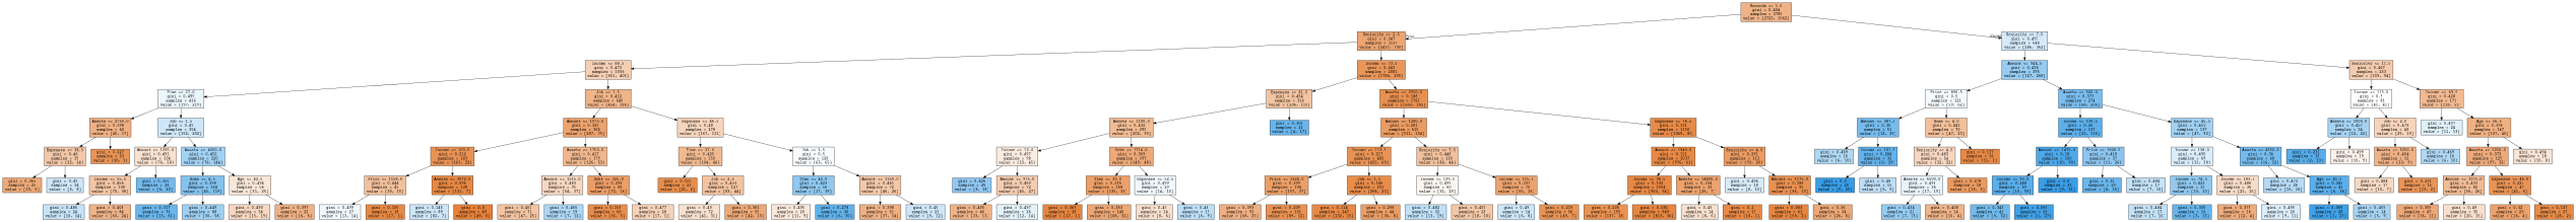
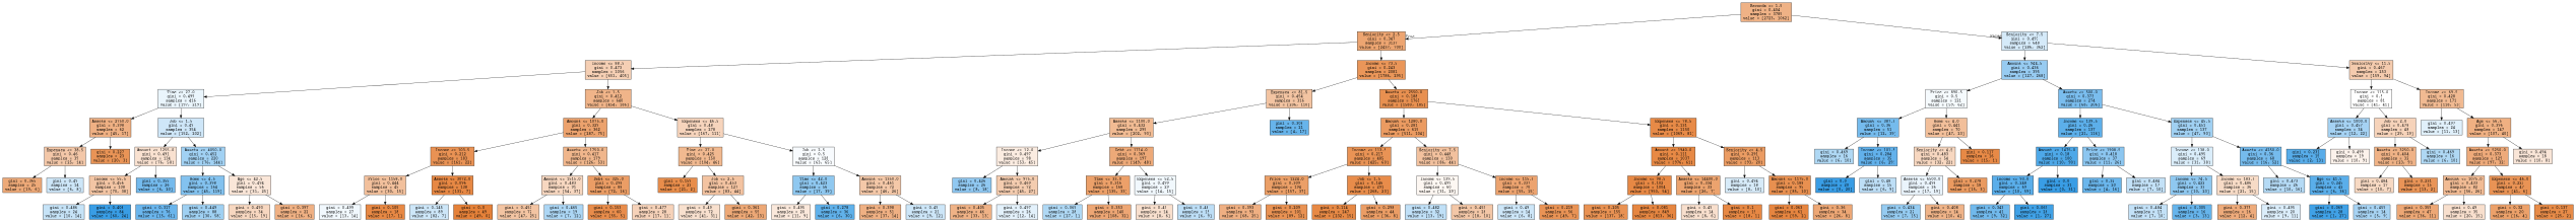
  digraph {
    fontname="Courier Prime"
    node [color=black fillcolor="#399de540" fontname="Courier Prime" shape=box style=filled]
    edge [fontname="Courier Prime"]
    n1 [fillcolor="#e581399c" label="Records <= 1.5\ngini = 0.404\nsamples = 3785\nvalue = [2723, 1062]"]
    n2 [fillcolor="#e58139b6" label="Seniority <= 2.5\ngini = 0.347\nsamples = 3137\nvalue = [2437, 700]"]
    n3 [fillcolor="#399de536" label="Seniority <= 7.5\ngini = 0.493\nsamples = 648\nvalue = [286, 362]"]
    n4 [fillcolor="#e5813960" label="Income <= 88.5\ngini = 0.473\nsamples = 1056\nvalue = [651, 405]"]
    n5 [fillcolor="#e58139d5" label="Income <= 73.5\ngini = 0.243\nsamples = 2081\nvalue = [1786, 295]"]
    n6 [fillcolor="#399de586" label="Amount <= 944.5\ngini = 0.436\nsamples = 395\nvalue = [127, 268]"]
    n7 [fillcolor="#e5813968" label="Seniority <= 11.5\ngini = 0.467\nsamples = 253\nvalue = [159, 94]"]
    n8 [fillcolor="#399de51a" label="Time <= 27.0\ngini = 0.499\nsamples = 416\nvalue = [197, 219]"]
    n9 [fillcolor="#e5813997" label="Job <= 1.5\ngini = 0.412\nsamples = 640\nvalue = [454, 186]"]
    n10 [fillcolor="#e5813977" label="Expenses <= 81.5\ngini = 0.454\nsamples = 316\nvalue = [206, 110]"]
    n11 [fillcolor="#e58139e1" label="Assets <= 2550.0\ngini = 0.188\nsamples = 1765\nvalue = [1580, 185]"]
    n12 [fillcolor="#e581399f" label="Assets <= 2750.0\ngini = 0.398\nsamples = 62\nvalue = [45, 17]"]
    n13 [fillcolor="#399de53f" label="Job <= 1.5\ngini = 0.49\nsamples = 354\nvalue = [152, 202]"]
    n14 [fillcolor="#e58139bc" label="Amount <= 1075.0\ngini = 0.329\nsamples = 362\nvalue = [287, 75]"]
    n15 [fillcolor="#e5813956" label="Expenses <= 46.5\ngini = 0.48\nsamples = 278\nvalue = [167, 111]"]
    n16 [fillcolor="#e5813970" label="Expenses <= 38.5\ngini = 0.46\nsamples = 39\nvalue = [25, 14]"]
    n17 [fillcolor="#e58139d9" label="gini = 0.227\nsamples = 23\nvalue = [20, 3]"]
    n18 [fillcolor="#e581393c" label="Amount <= 1255.0\ngini = 0.491\nsamples = 134\nvalue = [76, 58]"]
    n19 [fillcolor="#399de578" label="Assets <= 4050.0\ngini = 0.452\nsamples = 220\nvalue = [76, 144]"]
    n20 [fillcolor="#e58139ae" label="gini = 0.365\nsamples = 25\nvalue = [19, 6]"]
    n21 [label="gini = 0.49\nsamples = 14\nvalue = [6, 8]"]
    n22 [fillcolor="#e5813975" label="Income <= 55.5\ngini = 0.456\nsamples = 108\nvalue = [70, 38]"]
    n23 [fillcolor="#399de5b3" label="gini = 0.355\nsamples = 26\nvalue = [6, 20]"]
    n24 [fillcolor="#399de59f" label="Home <= 4.5\ngini = 0.398\nsamples = 164\nvalue = [45, 119]"]
    n25 [fillcolor="#e5813931" label="Age <= 42.5\ngini = 0.494\nsamples = 56\nvalue = [31, 25]"]
    n26 [fillcolor="#399de549" label="gini = 0.486\nsamples = 24\nvalue = [10, 14]"]
-   n27 [fillcolor="#e5813999" label="gini = 0.408\nsamples = 84\nvalue = [60, 24]"]
+   n27 [fillcolor="#399de5ff" label="gini = 0.408\nsamples = 84\nvalue = [60, 24]"]
    n28 [fillcolor="#399de5c0" label="gini = 0.317\nsamples = 76\nvalue = [15, 61]"]
    n29 [fillcolor="#399de57b" label="gini = 0.449\nsamples = 88\nvalue = [30, 58]"]
    n30 [fillcolor="#e5813950" label="gini = 0.493\nsamples = 34\nvalue = [15, 19]"]
    n31 [fillcolor="#e581399f" label="gini = 0.397\nsamples = 22\nvalue = [16, 6]"]
    n32 [fillcolor="#e58139dc" label="Income <= 103.5\ngini = 0.212\nsamples = 183\nvalue = [161, 22]"]
    n33 [fillcolor="#e5813994" label="Assets <= 1750.0\ngini = 0.417\nsamples = 179\nvalue = [126, 53]"]
    n34 [fillcolor="#e581398e" label="Time <= 27.0\ngini = 0.425\nsamples = 150\nvalue = [104, 46]"]
    n35 [fillcolor="#399de508" label="Job <= 2.5\ngini = 0.5\nsamples = 128\nvalue = [63, 65]"]
    n36 [fillcolor="#e581397f" label="Price <= 1158.0\ngini = 0.444\nsamples = 45\nvalue = [30, 15]"]
    n37 [fillcolor="#e58139f1" label="Assets <= 3072.0\ngini = 0.096\nsamples = 138\nvalue = [131, 7]"]
    n38 [fillcolor="#e5813950" label="Amount <= 1515.0\ngini = 0.483\nsamples = 91\nvalue = [54, 37]"]
    n39 [fillcolor="#e58139c6" label="Debt <= 325.0\ngini = 0.298\nsamples = 88\nvalue = [72, 16]"]
    n40 [fillcolor="#399de512" label="gini = 0.499\nsamples = 27\nvalue = [13, 14]"]
    n41 [fillcolor="#e58139f0" label="gini = 0.105\nsamples = 18\nvalue = [17, 1]"]
    n42 [label="gini = 0.145\nsamples = 89\nvalue = [82, 7]"]
    n43 [fillcolor="#e58139ff" label="gini = 0.0\nsamples = 49\nvalue = [49, 0]"]
    n44 [fillcolor="#e5813977" label="gini = 0.453\nsamples = 72\nvalue = [47, 25]"]
    n45 [fillcolor="#399de56a" label="gini = 0.465\nsamples = 19\nvalue = [7, 12]"]
    n46 [fillcolor="#e58139e8" label="gini = 0.153\nsamples = 60\nvalue = [55, 5]"]
    n47 [fillcolor="#e581395a" label="gini = 0.477\nsamples = 28\nvalue = [17, 11]"]
    n48 [fillcolor="#e58139e7" label="gini = 0.159\nsamples = 23\nvalue = [21, 2]"]
    n49 [fillcolor="#e5813978" label="Job <= 2.5\ngini = 0.453\nsamples = 127\nvalue = [83, 44]"]
    n50 [fillcolor="#399de590" label="Time <= 42.0\ngini = 0.423\nsamples = 56\nvalue = [17, 39]"]
    n51 [fillcolor="#e581396f" label="Amount <= 1350.0\ngini = 0.461\nsamples = 72\nvalue = [46, 26]"]
    n52 [fillcolor="#e581393e" label="gini = 0.49\nsamples = 72\nvalue = [41, 31]"]
    n53 [fillcolor="#e58139b0" label="gini = 0.361\nsamples = 55\nvalue = [42, 13]"]
    n54 [fillcolor="#e581392e" label="gini = 0.495\nsamples = 20\nvalue = [11, 9]"]
    n55 [fillcolor="#399de5cc" label="gini = 0.278\nsamples = 36\nvalue = [6, 30]"]
    n56 [fillcolor="#e581399f" label="gini = 0.398\nsamples = 51\nvalue = [37, 14]"]
    n57 [label="gini = 0.49\nsamples = 21\nvalue = [9, 12]"]
    n58 [fillcolor="#e581398a" label="Assets <= 1100.0\ngini = 0.432\nsamples = 295\nvalue = [202, 93]"]
    n59 [fillcolor="#399de5c3" label="gini = 0.308\nsamples = 21\nvalue = [4, 17]"]
    n60 [fillcolor="#e58139cb" label="Amount <= 1280.0\ngini = 0.281\nsamples = 615\nvalue = [511, 104]"]
    n61 [fillcolor="#e58139ec" label="Expenses <= 78.5\ngini = 0.131\nsamples = 1150\nvalue = [1069, 81]"]
    n62 [fillcolor="#e5813926" label="Income <= 12.0\ngini = 0.497\nsamples = 98\nvalue = [53, 45]"]
    n63 [fillcolor="#e58139ad" label="Debt <= 1714.0\ngini = 0.369\nsamples = 197\nvalue = [149, 48]"]
    n64 [fillcolor="#399de58e" label="gini = 0.426\nsamples = 26\nvalue = [8, 18]"]
    n65 [fillcolor="#e5813966" label="Amount <= 975.0\ngini = 0.469\nsamples = 72\nvalue = [45, 27]"]
    n66 [fillcolor="#e58139c1" label="Time <= 33.0\ngini = 0.316\nsamples = 168\nvalue = [135, 33]"]
    n67 [fillcolor="#399de511" label="Expenses <= 52.5\ngini = 0.499\nsamples = 29\nvalue = [14, 15]"]
    n68 [fillcolor="#e581399b" label="gini = 0.405\nsamples = 46\nvalue = [33, 13]"]
    n69 [fillcolor="#399de524" label="gini = 0.497\nsamples = 26\nvalue = [12, 14]"]
-   n70 [fillcolor="#e58139f6" label="gini = 0.069\nsamples = 28\nvalue = [27, 1]"]
+   n70 [fillcolor="#399de566" label="gini = 0.069\nsamples = 28\nvalue = [27, 1]"]
    n71 [fillcolor="#e58139b3" label="gini = 0.353\nsamples = 140\nvalue = [108, 32]"]
    n72 [fillcolor="#e5813940" label="gini = 0.49\nsamples = 14\nvalue = [8, 6]"]
    n73 [fillcolor="#399de555" label="gini = 0.48\nsamples = 15\nvalue = [6, 9]"]
    n74 [fillcolor="#e58139db" label="Income <= 113.5\ngini = 0.217\nsamples = 485\nvalue = [425, 60]"]
    n75 [fillcolor="#e581397d" label="Seniority <= 7.5\ngini = 0.448\nsamples = 130\nvalue = [86, 44]"]
    n76 [fillcolor="#e58139ef" label="Amount <= 1940.0\ngini = 0.111\nsamples = 1037\nvalue = [976, 61]"]
    n77 [fillcolor="#e58139c8" label="Seniority <= 4.5\ngini = 0.291\nsamples = 113\nvalue = [93, 20]"]
    n78 [fillcolor="#e58139c3" label="Price <= 1224.0\ngini = 0.309\nsamples = 194\nvalue = [157, 37]"]
    n79 [fillcolor="#e58139e9" label="Job <= 1.5\ngini = 0.146\nsamples = 291\nvalue = [268, 23]"]
    n80 [fillcolor="#e5813910" label="Income <= 139.5\ngini = 0.499\nsamples = 60\nvalue = [31, 29]"]
    n81 [fillcolor="#e58139b9" label="Income <= 115.5\ngini = 0.337\nsamples = 70\nvalue = [55, 15]"]
    n82 [fillcolor="#e58139a1" label="gini = 0.393\nsamples = 93\nvalue = [68, 25]"]
    n83 [fillcolor="#e58139dd" label="gini = 0.209\nsamples = 101\nvalue = [89, 12]"]
    n84 [fillcolor="#e58139ef" label="gini = 0.114\nsamples = 247\nvalue = [232, 15]"]
    n85 [fillcolor="#e58139c6" label="gini = 0.298\nsamples = 44\nvalue = [36, 8]"]
    n86 [fillcolor="#399de551" label="gini = 0.482\nsamples = 32\nvalue = [13, 19]"]
    n87 [fillcolor="#e5813971" label="gini = 0.459\nsamples = 28\nvalue = [18, 10]"]
    n88 [label="gini = 0.49\nsamples = 14\nvalue = [6, 8]"]
    n89 [fillcolor="#e58139db" label="gini = 0.219\nsamples = 56\nvalue = [49, 7]"]
    n90 [fillcolor="#e58139f1" label="Income <= 98.5\ngini = 0.102\nsamples = 1004\nvalue = [950, 54]"]
    n91 [fillcolor="#e58139ba" label="Assets <= 14400.0\ngini = 0.334\nsamples = 33\nvalue = [26, 7]"]
    n92 [fillcolor="#399de533" label="gini = 0.494\nsamples = 18\nvalue = [8, 10]"]
    n93 [fillcolor="#e58139e1" label="Amount <= 1175.0\ngini = 0.188\nsamples = 95\nvalue = [85, 10]"]
    n94 [fillcolor="#e58139dd" label="gini = 0.205\nsamples = 155\nvalue = [137, 18]"]
    n95 [fillcolor="#e58139f4" label="gini = 0.081\nsamples = 849\nvalue = [813, 36]"]
    n96 [fillcolor="#e5813940" label="gini = 0.49\nsamples = 14\nvalue = [8, 6]"]
    n97 [fillcolor="#e58139f1" label="gini = 0.1\nsamples = 19\nvalue = [18, 1]"]
    n98 [fillcolor="#e58139f6" label="gini = 0.063\nsamples = 61\nvalue = [59, 2]"]
    n99 [fillcolor="#e58139b1" label="gini = 0.36\nsamples = 34\nvalue = [26, 8]"]
    n100 [fillcolor="#399de50c" label="Price <= 890.5\ngini = 0.5\nsamples = 121\nvalue = [59, 62]"]
    n101 [fillcolor="#399de5ab" label="Assets <= 500.0\ngini = 0.373\nsamples = 274\nvalue = [68, 206]"]
    n102 [fillcolor="#e5813900" label="Income <= 115.0\ngini = 0.5\nsamples = 81\nvalue = [41, 41]"]
    n103 [fillcolor="#e581398c" label="Income <= 69.5\ngini = 0.428\nsamples = 171\nvalue = [118, 53]"]
    n104 [fillcolor="#399de5b1" label="Amount <= 387.5\ngini = 0.36\nsamples = 51\nvalue = [12, 39]"]
    n105 [fillcolor="#e5813982" label="Home <= 4.0\ngini = 0.441\nsamples = 70\nvalue = [47, 23]"]
    n106 [fillcolor="#399de5d1" label="Income <= 139.5\ngini = 0.26\nsamples = 137\nvalue = [21, 116]"]
    n107 [fillcolor="#399de57a" label="Expenses <= 45.5\ngini = 0.451\nsamples = 137\nvalue = [47, 90]"]
    n108 [fillcolor="#399de566" label="gini = 0.469\nsamples = 16\nvalue = [6, 10]"]
    n109 [fillcolor="#399de5ca" label="Income <= 101.5\ngini = 0.284\nsamples = 35\nvalue = [6, 29]"]
    n110 [fillcolor="#e5813950" label="Seniority <= 4.5\ngini = 0.483\nsamples = 54\nvalue = [32, 22]"]
    n111 [fillcolor="#e58139ee" label="gini = 0.117\nsamples = 16\nvalue = [15, 1]"]
    n112 [fillcolor="#399de5ff" label="gini = 0.0\nsamples = 20\nvalue = [0, 20]"]
    n113 [fillcolor="#399de555" label="gini = 0.48\nsamples = 15\nvalue = [6, 9]"]
    n114 [fillcolor="#399de51b" label="Assets <= 6500.0\ngini = 0.498\nsamples = 36\nvalue = [17, 19]"]
    n115 [fillcolor="#e58139cc" label="gini = 0.278\nsamples = 18\nvalue = [15, 3]"]
    n116 [fillcolor="#399de588" label="gini = 0.434\nsamples = 22\nvalue = [7, 15]"]
    n117 [fillcolor="#e5813999" label="gini = 0.408\nsamples = 14\nvalue = [10, 4]"]
    n118 [fillcolor="#399de5e3" label="Amount <= 1475.0\ngini = 0.18\nsamples = 100\nvalue = [10, 90]"]
    n119 [fillcolor="#399de593" label="Price <= 1908.5\ngini = 0.418\nsamples = 37\nvalue = [11, 26]"]
    n120 [fillcolor="#399de52f" label="Income <= 138.0\ngini = 0.495\nsamples = 69\nvalue = [31, 38]"]
    n121 [fillcolor="#399de5b1" label="Assets <= 4250.0\ngini = 0.36\nsamples = 68\nvalue = [16, 52]"]
    n122 [fillcolor="#399de5d4" label="Income <= 93.0\ngini = 0.248\nsamples = 69\nvalue = [10, 59]"]
    n123 [fillcolor="#399de5ff" label="gini = 0.0\nsamples = 31\nvalue = [0, 31]"]
    n124 [fillcolor="#399de5bf" label="gini = 0.32\nsamples = 20\nvalue = [4, 16]"]
    n125 [fillcolor="#399de54d" label="gini = 0.484\nsamples = 17\nvalue = [7, 10]"]
    n126 [fillcolor="#399de5b7" label="gini = 0.343\nsamples = 41\nvalue = [9, 32]"]
    n127 [fillcolor="#399de5f6" label="gini = 0.069\nsamples = 28\nvalue = [1, 27]"]
    n128 [fillcolor="#399de590" label="Income <= 74.5\ngini = 0.422\nsamples = 33\nvalue = [10, 23]"]
    n129 [fillcolor="#e5813949" label="Income <= 183.5\ngini = 0.486\nsamples = 36\nvalue = [21, 15]"]
    n130 [fillcolor="#399de560" label="gini = 0.473\nsamples = 26\nvalue = [10, 16]"]
    n131 [fillcolor="#399de5d4" label="Age <= 41.5\ngini = 0.245\nsamples = 42\nvalue = [6, 36]"]
    n132 [fillcolor="#399de54d" label="gini = 0.484\nsamples = 17\nvalue = [7, 10]"]
    n133 [fillcolor="#399de5c4" label="gini = 0.305\nsamples = 16\nvalue = [3, 13]"]
    n134 [fillcolor="#e58139aa" label="gini = 0.375\nsamples = 16\nvalue = [12, 4]"]
    n135 [fillcolor="#399de52e" label="gini = 0.495\nsamples = 20\nvalue = [9, 11]"]
    n136 [fillcolor="#399de5f6" label="gini = 0.069\nsamples = 28\nvalue = [1, 27]"]
    n137 [fillcolor="#399de571" label="gini = 0.459\nsamples = 14\nvalue = [5, 9]"]
    n138 [fillcolor="#399de574" label="Assets <= 1000.0\ngini = 0.457\nsamples = 34\nvalue = [12, 22]"]
    n139 [fillcolor="#e5813958" label="Job <= 2.0\ngini = 0.478\nsamples = 48\nvalue = [29, 19]"]
    n140 [fillcolor="#399de527" label="gini = 0.497\nsamples = 24\nvalue = [11, 13]"]
    n141 [fillcolor="#e58139a0" label="Age <= 56.5\ngini = 0.396\nsamples = 147\nvalue = [107, 40]"]
    n142 [fillcolor="#399de5d8" label="gini = 0.231\nsamples = 15\nvalue = [2, 13]"]
    n143 [fillcolor="#e5813919" label="gini = 0.499\nsamples = 19\nvalue = [10, 9]"]
    n144 [fillcolor="#e581399b" label="Assets <= 3250.0\ngini = 0.404\nsamples = 32\nvalue = [23, 9]"]
    n145 [fillcolor="#399de566" label="gini = 0.469\nsamples = 16\nvalue = [6, 10]"]
    n146 [fillcolor="#e581394d" label="gini = 0.484\nsamples = 17\nvalue = [10, 7]"]
    n147 [fillcolor="#e58139d8" label="gini = 0.231\nsamples = 15\nvalue = [13, 2]"]
    n148 [fillcolor="#e58139ab" label="Assets <= 5250.0\ngini = 0.373\nsamples = 129\nvalue = [97, 32]"]
    n149 [fillcolor="#e5813933" label="gini = 0.494\nsamples = 18\nvalue = [10, 8]"]
    n150 [fillcolor="#e5813989" label="Amount <= 1075.0\ngini = 0.433\nsamples = 82\nvalue = [56, 26]"]
    n151 [fillcolor="#e58139da" label="Expenses <= 46.0\ngini = 0.223\nsamples = 47\nvalue = [41, 6]"]
    n152 [fillcolor="#e58139b1" label="gini = 0.359\nsamples = 47\nvalue = [36, 11]"]
    n153 [fillcolor="#e5813940" label="gini = 0.49\nsamples = 35\nvalue = [20, 15]"]
    n154 [fillcolor="#e58139bf" label="gini = 0.32\nsamples = 20\nvalue = [16, 4]"]
    n155 [fillcolor="#e58139eb" label="gini = 0.137\nsamples = 27\nvalue = [25, 2]"]
    n1 -> n2 [headlabel=True labelangle=45 labeldistance=2.5]
    n1 -> n3 [headlabel=False labelangle=-45 labeldistance=2.5]
    n2 -> n4
    n2 -> n5
    n3 -> n6
    n3 -> n7
    n4 -> n8
    n4 -> n9
    n5 -> n10
    n5 -> n11
    n6 -> n100
    n6 -> n101
    n7 -> n102
    n7 -> n103
    n8 -> n12
    n8 -> n13
    n9 -> n14
    n9 -> n15
    n10 -> n58
    n10 -> n59
    n11 -> n60
    n11 -> n61
    n12 -> n16
    n12 -> n17
    n13 -> n18
    n13 -> n19
    n14 -> n32
    n14 -> n33
    n15 -> n34
    n15 -> n35
    n16 -> n20
    n16 -> n21
    n18 -> n22
    n18 -> n23
    n19 -> n24
    n19 -> n25
    n22 -> n26
    n22 -> n27
    n24 -> n28
    n24 -> n29
    n25 -> n30
    n25 -> n31
    n32 -> n36
    n32 -> n37
    n33 -> n38
    n33 -> n39
    n34 -> n48
    n34 -> n49
    n35 -> n50
    n35 -> n51
    n36 -> n40
    n36 -> n41
    n37 -> n42
    n37 -> n43
    n38 -> n44
    n38 -> n45
    n39 -> n46
    n39 -> n47
    n49 -> n52
    n49 -> n53
    n50 -> n54
    n50 -> n55
    n51 -> n56
    n51 -> n57
    n58 -> n62
    n58 -> n63
    n60 -> n74
    n60 -> n75
    n61 -> n76
    n61 -> n77
    n62 -> n64
    n62 -> n65
    n63 -> n66
    n63 -> n67
    n65 -> n68
    n65 -> n69
    n66 -> n70
    n66 -> n71
    n67 -> n72
    n67 -> n73
    n74 -> n78
    n74 -> n79
    n75 -> n80
    n75 -> n81
    n76 -> n90
    n76 -> n91
    n77 -> n92
    n77 -> n93
    n78 -> n82
    n78 -> n83
    n79 -> n84
    n79 -> n85
    n80 -> n86
    n80 -> n87
    n81 -> n88
    n81 -> n89
    n90 -> n94
    n90 -> n95
    n91 -> n96
    n91 -> n97
    n93 -> n98
    n93 -> n99
    n100 -> n104
    n100 -> n105
    n101 -> n106
    n101 -> n107
    n102 -> n138
    n102 -> n139
    n103 -> n140
    n103 -> n141
    n104 -> n108
    n104 -> n109
    n105 -> n110
    n105 -> n111
    n106 -> n118
    n106 -> n119
    n107 -> n120
    n107 -> n121
    n109 -> n112
    n109 -> n113
    n110 -> n114
    n110 -> n115
    n114 -> n116
    n114 -> n117
    n118 -> n122
    n118 -> n123
    n119 -> n124
    n119 -> n125
    n120 -> n128
    n120 -> n129
    n121 -> n130
    n121 -> n131
    n122 -> n126
    n122 -> n127
    n128 -> n132
    n128 -> n133
    n129 -> n134
    n129 -> n135
    n131 -> n136
    n131 -> n137
    n138 -> n142
    n138 -> n143
    n139 -> n144
    n139 -> n145
    n141 -> n148
    n141 -> n149
    n144 -> n146
    n144 -> n147
    n148 -> n150
    n148 -> n151
    n150 -> n152
    n150 -> n153
    n151 -> n154
    n151 -> n155
  }
